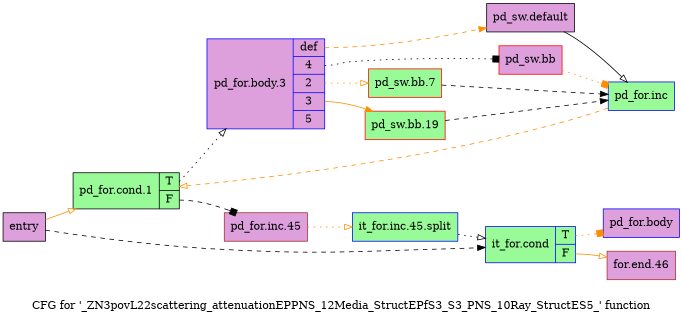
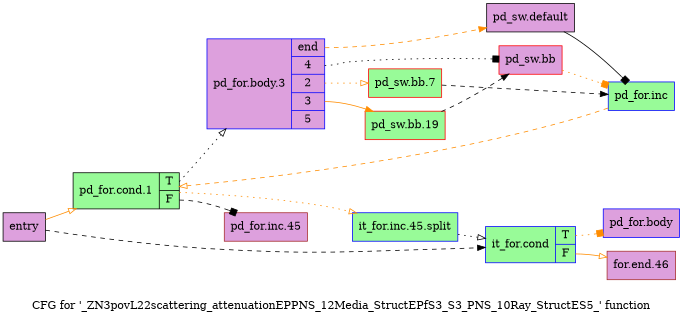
  digraph {
    label="CFG for '_ZN3povL22scattering_attenuationEPPNS_12Media_StructEPfS3_S3_PNS_10Ray_StructES5_' function"
    rankdir=LR
    node [color=blue fillcolor=plum shape=record style=filled]
    edge [arrowhead=onormal color=darkorange style=dotted]
    n1 [color=black label="{entry}"]
    n2 [fillcolor=palegreen label="{it_for.cond|{<s0>T|<s1>F}}"]
    n3 [color=black fillcolor=palegreen label="{pd_for.cond.1|{<s0>T|<s1>F}}"]
    n4 [label="{pd_for.body}"]
    n5 [color=brown label="{for.end.46}"]
-   n6 [label="{pd_for.body.3|{<s0>def|<s1>4|<s2>2|<s3>3|<s4>5}}"]
+   n6 [label="{pd_for.body.3|{<s0>end|<s1>4|<s2>2|<s3>3|<s4>5}}"]
    n7 [color=brown label="{pd_for.inc.45}"]
    n8 [color=black label="{pd_sw.default}"]
    n9 [color=red label="{pd_sw.bb}"]
    n10 [color=red fillcolor=palegreen label="{pd_sw.bb.7}"]
    n11 [color=red fillcolor=palegreen label="{pd_sw.bb.19}"]
    n12 [fillcolor=palegreen label="{it_for.inc.45.split}"]
    n13 [fillcolor=palegreen label="{pd_for.inc}"]
    n1 -> n2 [arrowhead=normal color=black style=dashed]
    n1 -> n3 [style=solid]
    n2 -> n4 [arrowhead=box tailport=s0]
    n2 -> n5 [style=solid tailport=s1]
    n3 -> n6 [color=black tailport=s0]
    n3 -> n7 [arrowhead=box color=black style=dashed tailport=s1]
    n6 -> n8 [arrowhead=normal style=dashed tailport=s0]
    n6 -> n9 [arrowhead=box color=black tailport=s1]
    n6 -> n10 [tailport=s2]
    n6 -> n11 [arrowhead=normal style=solid tailport=s3]
-   n7 -> n12
-   n8 -> n13 [color=black style=solid]
+   n3 -> n12
+   n8 -> n13 [arrowhead=box color=black style=solid]
    n9 -> n13 [arrowhead=box]
    n10 -> n13 [arrowhead=normal color=black style=dashed]
-   n11 -> n13 [arrowhead=normal color=black style=dashed]
+   n11 -> n9 [arrowhead=normal color=black style=dashed]
    n12 -> n2 [color=black]
    n13 -> n3 [style=dashed]
  }
